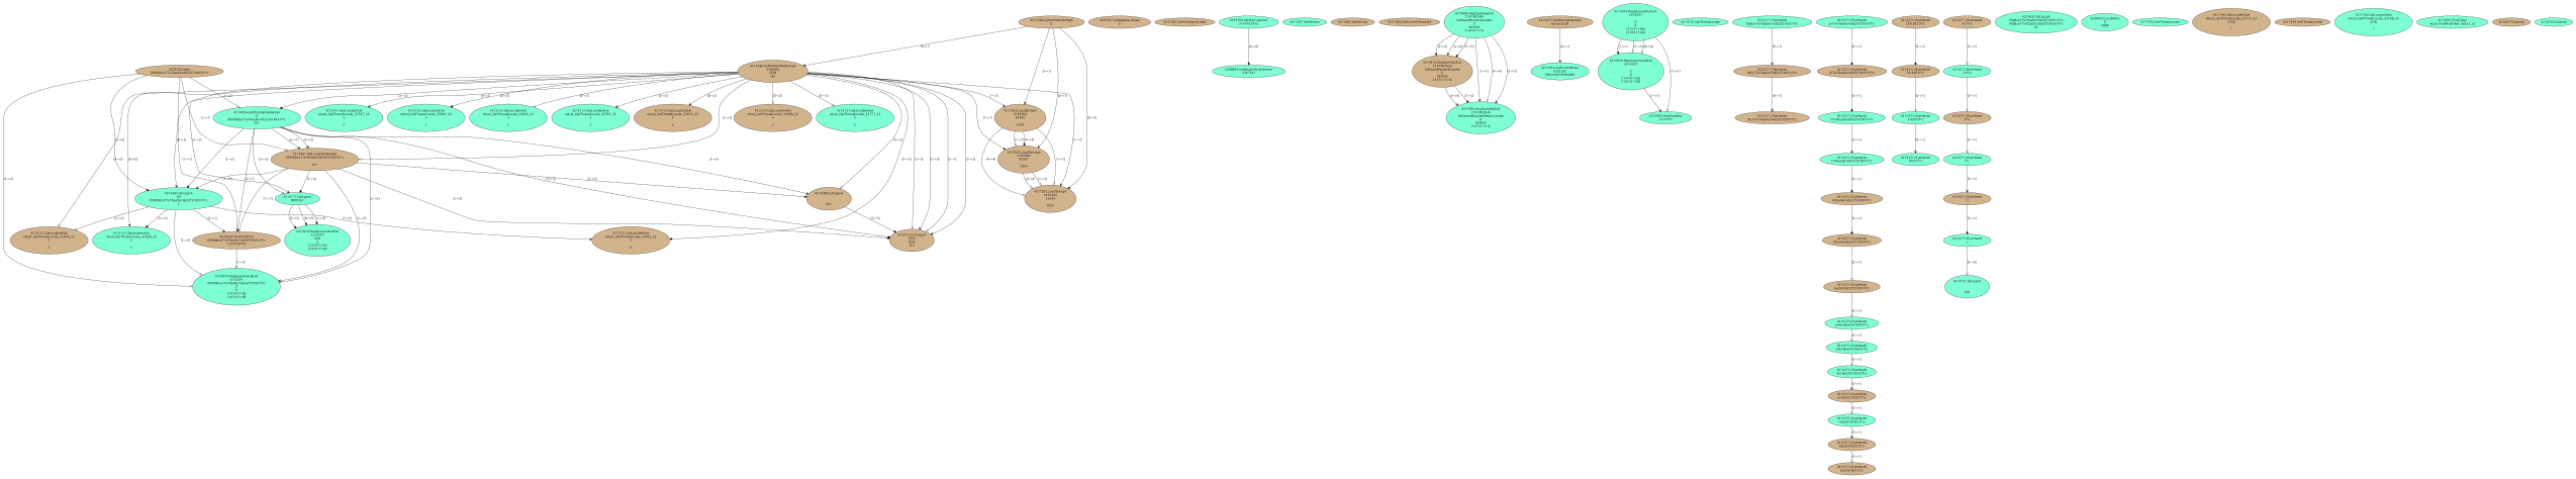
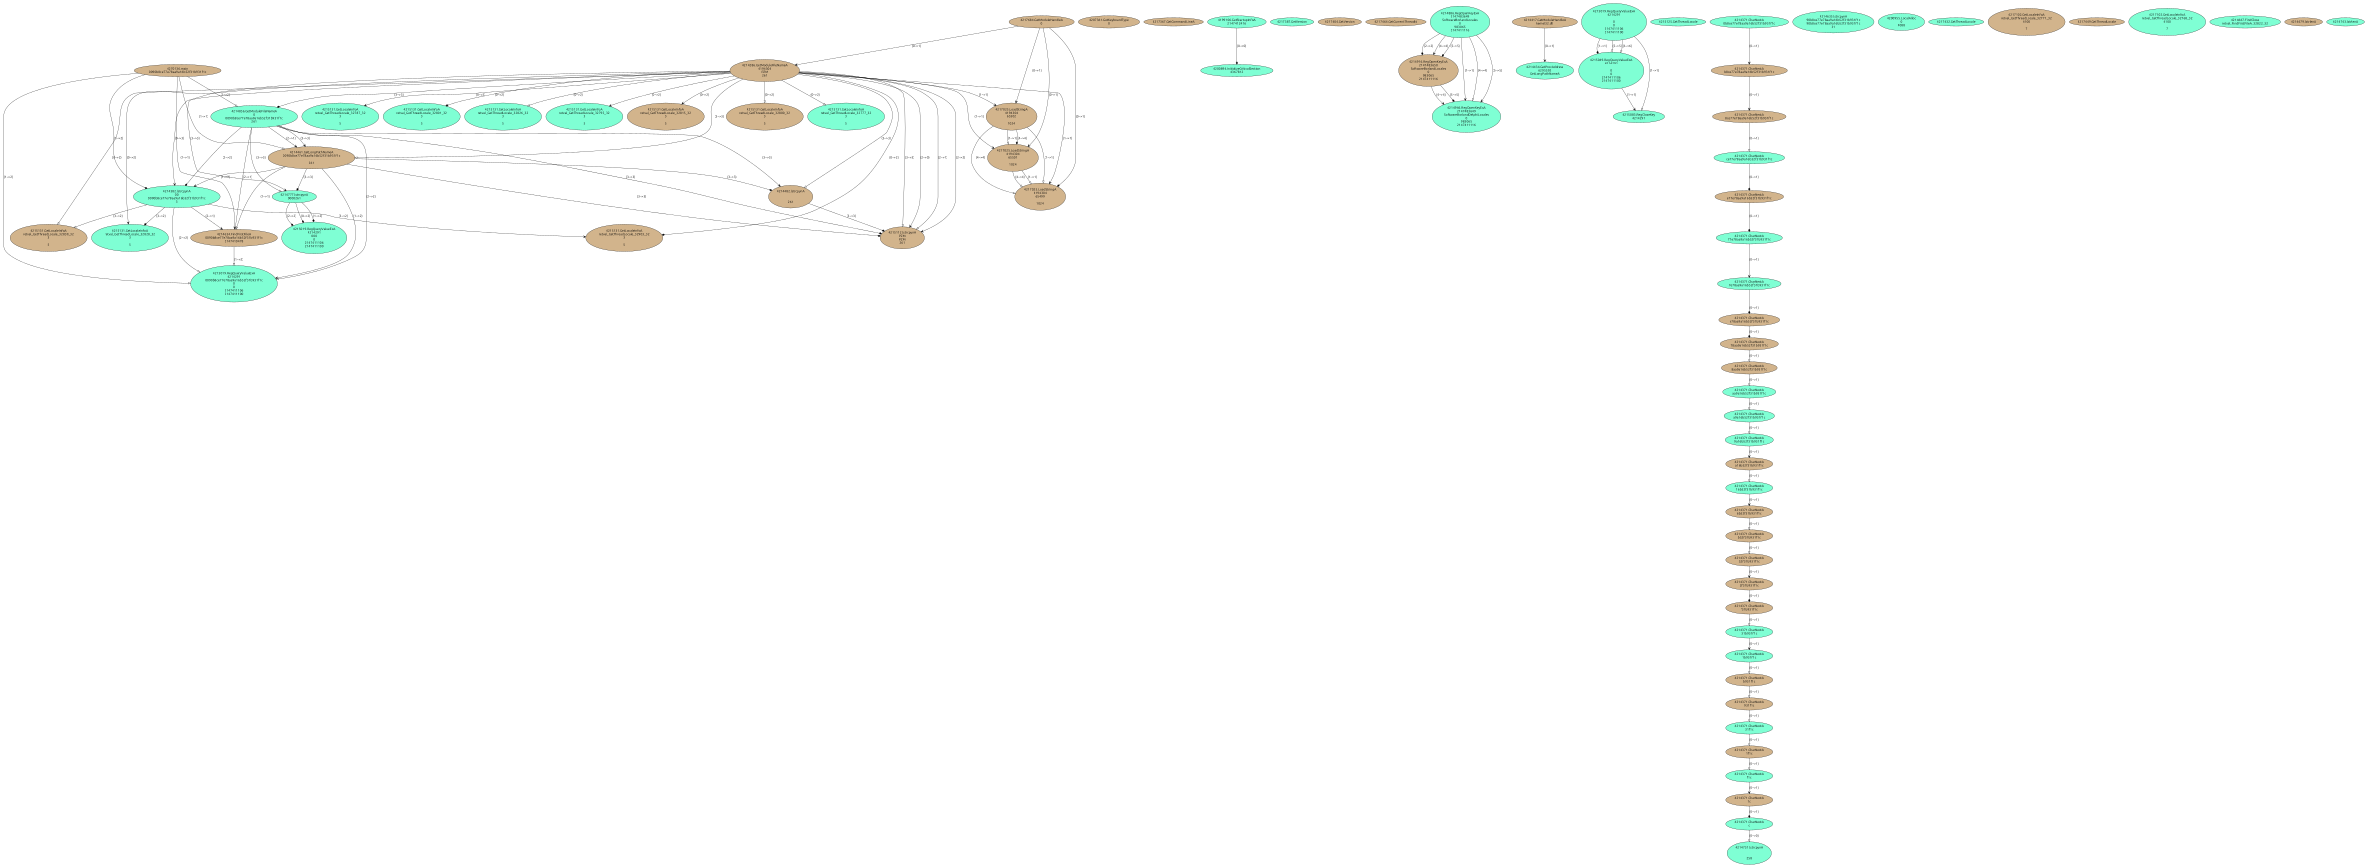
  digraph {
    fontname=Ubuntu
    node [fillcolor=aquamarine fontname=Ubuntu style=filled]
    edge [arrowhead=onormal fontname=Ubuntu]
    n1 [fillcolor=tan label="4270136.main\n0090b8ce77e78aa9a16b52f31b931f1c"]
    n2 [label="4214856.GetModuleFileNameA\n0\n0090b8ce77e78aa9a16b52f31b931f1c\n261"]
    n3 [fillcolor=tan label="4214461.GetLongPathNameA\n0090b8ce77e78aa9a16b52f31b931f1c\n\n261"]
    n4 [label="4214582.lstrcpynA\n00\n0090b8ce77e78aa9a16b52f31b931f1c\n3"]
    n5 [fillcolor=tan label="4214654.FindFirstFileA\n0090b8ce77e78aa9a16b52f31b931f1c\n2147410478"]
    n6 [label="4215019.RegQueryValueExA\n4214291\n0090b8ce77e78aa9a16b52f31b931f1c\n0\n0\n2147411106\n2147411100"]
    n7 [fillcolor=tan label="4214482.lstrcpynA\n\n\n261"]
    n8 [fillcolor=tan label="4215112.lstrcpynA\nPZM\nPZM\n261"]
    n9 [label="4214777.lstrcpynA\n0000261"]
    n10 [label="4215131.GetLocaleInfoA\nretval_GetThreadLocale_32828_32\n3\n\n5"]
    n11 [fillcolor=tan label="4215131.GetLocaleInfoA\nretval_GetThreadLocale_32839_32\n3\n\n5"]
    n12 [fillcolor=tan label="4215131.GetLocaleInfoA\nretval_GetThreadLocale_32903_32\n3\n\n5"]
    n13 [fillcolor=tan label="4217684.GetModuleHandleA\n0"]
    n14 [fillcolor=tan label="4214286.GetModuleFileNameA\n4194304\nPZM\n261"]
    n15 [fillcolor=tan label="4217025.LoadStringA\n4194304\n65502\n\n1024"]
    n16 [fillcolor=tan label="4217025.LoadStringA\n4194304\n65501\n\n1024"]
    n17 [fillcolor=tan label="4217025.LoadStringA\n4194304\n65499\n\n1024"]
    n18 [label="4215131.GetLocaleInfoA\nretval_GetThreadLocale_32787_32\n3\n\n5"]
    n19 [label="4215131.GetLocaleInfoA\nretval_GetThreadLocale_32801_32\n3\n\n5"]
    n20 [label="4215131.GetLocaleInfoA\nretval_GetThreadLocale_32826_32\n3\n\n5"]
    n21 [label="4215131.GetLocaleInfoA\nretval_GetThreadLocale_32795_32\n3\n\n5"]
    n22 [fillcolor=tan label="4215131.GetLocaleInfoA\nretval_GetThreadLocale_32815_32\n3\n\n5"]
    n23 [fillcolor=tan label="4215131.GetLocaleInfoA\nretval_GetThreadLocale_32800_32\n3\n\n5"]
    n24 [label="4215131.GetLocaleInfoA\nretval_GetThreadLocale_32777_32\n3\n\n5"]
    n25 [fillcolor=tan label="4207361.GetKeyboardType\n0"]
    n26 [fillcolor=tan label="4217367.GetCommandLineA\n"]
    n27 [label="4199106.GetStartupInfoA\n2147412416"]
    n28 [label="4200894.InitializeCriticalSection\n4367812"]
    n29 [label="4217387.GetVersion\n"]
    n30 [fillcolor=tan label="4217404.GetVersion\n"]
    n31 [fillcolor=tan label="4217464.GetCurrentThreadId\n"]
    n32 [label="4215019.RegQueryValueExA\n4214291\n000\n0\n2147411106\n2147411100"]
    n33 [label="4214886.RegOpenKeyExA\n2147483649\nSoftware\Borland\Locales\n0\n983065\n2147411116"]
    n34 [fillcolor=tan label="4214916.RegOpenKeyExA\n2147483650\nSoftware\Borland\Locales\n0\n983065\n2147411116"]
    n35 [label="4214946.RegOpenKeyExA\n2147483649\nSoftware\Borland\Delphi\Locales\n0\n983065\n2147411116"]
    n36 [fillcolor=tan label="4214417.GetModuleHandleA\nkernel32.dll"]
    n37 [label="4214434.GetProcAddress\n6295592\nGetLongPathNameA"]
    n38 [label="4215019.RegQueryValueExA\n4214291\n\n0\n0\n2147411106\n2147411100"]
    n39 [label="4215049.RegQueryValueExA\n4214291\n\n0\n0\n2147411106\n2147411100"]
    n40 [label="4215083.RegCloseKey\n4214291"]
    n41 [label="4215125.GetThreadLocale\n"]
    n42 [label="4214371.CharNextA\n0b8ce77e78aa9a16b52f31b931f1c"]
    n43 [fillcolor=tan label="4214371.CharNextA\nb8ce77e78aa9a16b52f31b931f1c"]
    n44 [fillcolor=tan label="4214371.CharNextA\n8ce77e78aa9a16b52f31b931f1c"]
    n45 [label="4214371.CharNextA\nce77e78aa9a16b52f51b931f1c"]
    n46 [fillcolor=tan label="4214371.CharNextA\ne77e78aa9a16b52f31b931f1c"]
    n47 [label="4214371.CharNextA\n77e78aa9a16b52f31b931f1c"]
    n48 [label="4214371.CharNextA\n7e78aa9a16b52f31b931f1c"]
    n49 [fillcolor=tan label="4214371.CharNextA\ne78aa9a16b52f31b931f1c"]
    n50 [fillcolor=tan label="4214371.CharNextA\n78aa9a16b52f31b931f1c"]
    n51 [fillcolor=tan label="4214371.CharNextA\n8aa9a16b52f31b931f1c"]
    n52 [label="4214371.CharNextA\naa9a16b52f31b931f1c"]
    n53 [label="4214371.CharNextA\na9a16b52f31b931f1c"]
    n54 [label="4214371.CharNextA\n9a16b52f31b931f1c"]
    n55 [fillcolor=tan label="4214371.CharNextA\na16b52f31b931f1c"]
    n56 [label="4214371.CharNextA\n16b52f31b931f1c"]
    n57 [fillcolor=tan label="4214371.CharNextA\n6b52f31b931f1c"]
    n58 [fillcolor=tan label="4214371.CharNextA\nb52f31b931f1c"]
+   n59 [fillcolor=tan label="4214371.CharNextA\n52f31b931f1c"]
    n60 [fillcolor=tan label="4214371.CharNextA\n2f31b931f1c"]
    n61 [fillcolor=tan label="4214371.CharNextA\nf31b931f1c"]
    n62 [label="4214371.CharNextA\n31b931f1c"]
    n63 [label="4214371.CharNextA\n1b931f1c"]
+   n64 [fillcolor=tan label="4214371.CharNextA\nb931f1c"]
    n65 [fillcolor=tan label="4214371.CharNextA\n931f1c"]
    n66 [label="4214371.CharNextA\n31f1c"]
    n67 [fillcolor=tan label="4214371.CharNextA\n1f1c"]
    n68 [label="4214371.CharNextA\nf1c"]
    n69 [fillcolor=tan label="4214371.CharNextA\n1c"]
    n70 [label="4214371.CharNextA\nc"]
    n71 [label="4214731.lstrcpynA\n\n\n258"]
    n72 [label="4214635.lstrcpynA\n90b8ce77e78aa9a16b52f31b931f1c\n90b8ce77e78aa9a16b52f31b931f1c\n31"]
    n73 [label="4200955.LocalAlloc\n0\n4088"]
    n74 [label="4217432.GetThreadLocale\n"]
    n75 [fillcolor=tan label="4217102.GetLocaleInfoA\nretval_GetThreadLocale_32771_32\n4100\n\n7"]
    n76 [fillcolor=tan label="4217449.GetThreadLocale\n"]
    n77 [label="4217102.GetLocaleInfoA\nretval_GetThreadLocale_32768_32\n4100\n\n7"]
    n78 [label="4214667.FindClose\nretval_FindFirstFileA_32822_32"]
    n79 [fillcolor=tan label="4214679.lstrlenA\n"]
    n80 [label="4214743.lstrlenA\n"]
    n1 -> n2 [label="(1-->2)"]
    n1 -> n3 [label="(1-->1)"]
    n1 -> n4 [arrowhead=diamond label="(1-->2)"]
    n1 -> n5 [arrowhead=vee label="(1-->1)"]
    n1 -> n6 [label="(1-->2)"]
    n2 -> n3 [arrowhead=vee label="(2-->1)"]
    n2 -> n3 [arrowhead=vee label="(3-->3)"]
    n2 -> n4 [arrowhead=diamond label="(2-->2)"]
    n2 -> n5 [label="(2-->1)"]
    n2 -> n6 [label="(2-->2)"]
    n2 -> n7 [arrowhead=vee label="(3-->3)"]
    n2 -> n8 [arrowhead=diamond label="(3-->3)"]
    n2 -> n9 [label="(3-->3)"]
    n3 -> n4 [arrowhead=vee label="(1-->2)"]
    n3 -> n5 [label="(1-->1)"]
    n3 -> n6 [arrowhead=vee label="(1-->2)"]
    n3 -> n7 [arrowhead=diamond label="(3-->3)"]
    n3 -> n8 [arrowhead=diamond label="(3-->3)"]
    n3 -> n9 [arrowhead=diamond label="(3-->3)"]
    n4 -> n5 [arrowhead=vee label="(2-->1)"]
    n4 -> n6 [label="(2-->2)"]
    n4 -> n10 [arrowhead=diamond label="(3-->2)"]
    n4 -> n11 [label="(3-->2)"]
    n4 -> n12 [arrowhead=vee label="(3-->2)"]
    n5 -> n6 [label="(1-->2)"]
    n7 -> n8 [arrowhead=diamond label="(3-->3)"]
    n9 -> n32 [arrowhead=diamond label="(1-->2)"]
    n9 -> n32 [arrowhead=diamond label="(2-->2)"]
    n9 -> n32 [arrowhead=diamond label="(0-->2)"]
    n13 -> n14 [arrowhead=vee label="(0-->1)"]
    n13 -> n15 [arrowhead=vee label="(0-->1)"]
    n13 -> n16 [arrowhead=vee label="(0-->1)"]
    n13 -> n17 [arrowhead=diamond label="(0-->1)"]
    n14 -> n2 [arrowhead=diamond label="(3-->3)"]
    n14 -> n3 [label="(3-->3)"]
    n14 -> n4 [arrowhead=vee label="(0-->3)"]
    n14 -> n7 [label="(3-->3)"]
    n14 -> n8 [label="(2-->1)"]
    n14 -> n8 [arrowhead=vee label="(2-->2)"]
    n14 -> n8 [label="(3-->3)"]
    n14 -> n8 [arrowhead=vee label="(2-->0)"]
    n14 -> n9 [arrowhead=vee label="(3-->3)"]
    n14 -> n10 [arrowhead=vee label="(0-->2)"]
    n14 -> n11 [label="(0-->2)"]
    n14 -> n12 [arrowhead=diamond label="(0-->2)"]
    n14 -> n15 [arrowhead=vee label="(1-->1)"]
    n14 -> n16 [arrowhead=vee label="(1-->1)"]
    n14 -> n17 [arrowhead=vee label="(1-->1)"]
    n14 -> n18 [arrowhead=vee label="(0-->2)"]
    n14 -> n19 [arrowhead=diamond label="(0-->2)"]
    n14 -> n20 [label="(0-->2)"]
    n14 -> n21 [arrowhead=vee label="(0-->2)"]
    n14 -> n22 [arrowhead=vee label="(0-->2)"]
    n14 -> n23 [label="(0-->2)"]
    n14 -> n24 [label="(0-->2)"]
    n15 -> n16 [label="(1-->1)"]
    n15 -> n16 [arrowhead=diamond label="(4-->4)"]
    n15 -> n17 [label="(1-->1)"]
    n15 -> n17 [label="(4-->4)"]
    n16 -> n17 [label="(1-->1)"]
    n16 -> n17 [label="(4-->4)"]
    n27 -> n28 [arrowhead=diamond label="(0-->0)"]
    n33 -> n34 [arrowhead=diamond label="(2-->2)"]
    n33 -> n34 [arrowhead=vee label="(4-->4)"]
    n33 -> n34 [arrowhead=diamond label="(5-->5)"]
    n33 -> n35 [arrowhead=vee label="(1-->1)"]
    n33 -> n35 [label="(4-->4)"]
    n33 -> n35 [arrowhead=vee label="(5-->5)"]
    n34 -> n35 [arrowhead=vee label="(4-->4)"]
    n34 -> n35 [arrowhead=diamond label="(5-->5)"]
    n36 -> n37 [arrowhead=vee label="(0-->1)"]
    n38 -> n39 [arrowhead=diamond label="(1-->1)"]
    n38 -> n39 [label="(5-->5)"]
    n38 -> n39 [label="(6-->6)"]
    n38 -> n40 [label="(1-->1)"]
    n39 -> n40 [arrowhead=vee label="(1-->1)"]
    n42 -> n43 [arrowhead=vee label="(0-->1)"]
    n43 -> n44 [arrowhead=vee label="(0-->1)"]
+   n44 -> n45 [label="(0-->1)"]
    n45 -> n46 [arrowhead=diamond label="(0-->1)"]
    n46 -> n47 [arrowhead=diamond label="(0-->1)"]
    n47 -> n48 [arrowhead=vee label="(0-->1)"]
    n48 -> n49 [arrowhead=diamond label="(0-->1)"]
    n49 -> n50 [arrowhead=diamond label="(0-->1)"]
    n50 -> n51 [label="(0-->1)"]
    n51 -> n52 [label="(0-->1)"]
    n52 -> n53 [label="(0-->1)"]
    n53 -> n54 [label="(0-->1)"]
    n54 -> n55 [arrowhead=vee label="(0-->1)"]
    n55 -> n56 [label="(0-->1)"]
    n56 -> n57 [arrowhead=vee label="(0-->1)"]
    n57 -> n58 [label="(0-->1)"]
+   n58 -> n59 [label="(0-->1)"]
+   n59 -> n60 [arrowhead=vee label="(0-->1)"]
    n60 -> n61 [arrowhead=diamond label="(0-->1)"]
    n61 -> n62 [label="(0-->1)"]
    n62 -> n63 [arrowhead=vee label="(0-->1)"]
+   n63 -> n64 [label="(0-->1)"]
+   n64 -> n65 [label="(0-->1)"]
    n65 -> n66 [label="(0-->1)"]
    n66 -> n67 [label="(0-->1)"]
    n67 -> n68 [label="(0-->1)"]
    n68 -> n69 [arrowhead=vee label="(0-->1)"]
    n69 -> n70 [arrowhead=diamond label="(0-->1)"]
    n70 -> n71 [label="(0-->0)"]
  }
